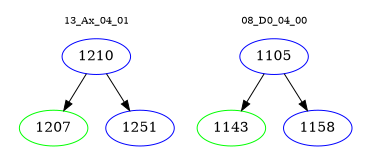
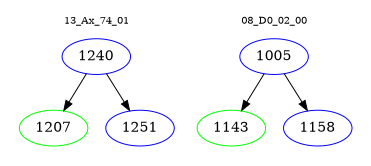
  digraph {
    node [color=blue]
    edge [color=black]
-   n1 [label=1210]
+   n1 [label=1240]
    n2 [color=green label=1207]
    n3 [label=1251]
-   n4 [label=1105]
+   n4 [label=1005]
    n5 [color=green label=1143]
    n6 [label=1158]
    subgraph cluster_1 {
      color=white
      fontsize=10
-     label="13_Ax_04_01"
+     label="13_Ax_74_01"
      n1
      n2
      n3
    }
    subgraph cluster_2 {
      color=white
      fontsize=10
-     label="08_D0_04_00"
+     label="08_D0_02_00"
      n4
      n5
      n6
    }
    n1 -> n2
    n1 -> n3
    n4 -> n5
    n4 -> n6
  }
